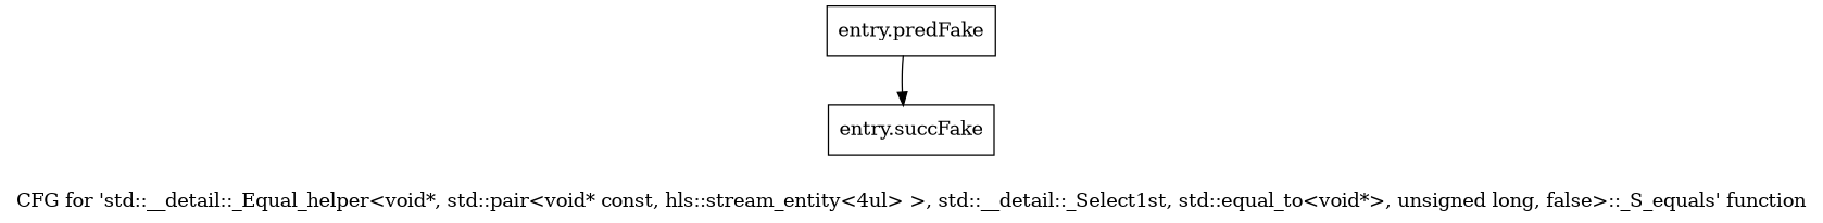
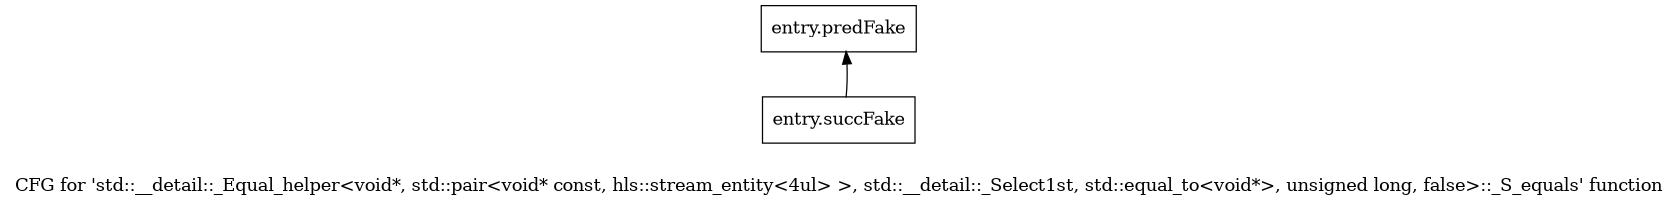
  digraph {
    label="CFG for 'std::__detail::_Equal_helper\<void*, std::pair\<void* const, hls::stream_entity\<4ul\> \>, std::__detail::_Select1st, std::equal_to\<void*\>, unsigned long, false\>::_S_equals' function"
    node [shape=record]
    n1 [label="{entry.predFake}"]
    n2 [filename="/tools/Xilinx/Vitis_HLS/2022.1/tps/lnx64/gcc-8.3.0/lib/gcc/x86_64-pc-linux-gnu/8.3.0/../../../../include/c++/8.3.0/bits/hashtable_policy.h" label="{entry.succFake}" linenumber=1463]
-   n1 -> n2 [execusionnum=406 filename="/tools/Xilinx/Vitis_HLS/2022.1/tps/lnx64/gcc-8.3.0/lib/gcc/x86_64-pc-linux-gnu/8.3.0/../../../../include/c++/8.3.0/bits/hashtable_policy.h"]
+   n2 -> n1 [execusionnum=406 filename="/tools/Xilinx/Vitis_HLS/2022.1/tps/lnx64/gcc-8.3.0/lib/gcc/x86_64-pc-linux-gnu/8.3.0/../../../../include/c++/8.3.0/bits/hashtable_policy.h"]
  }
